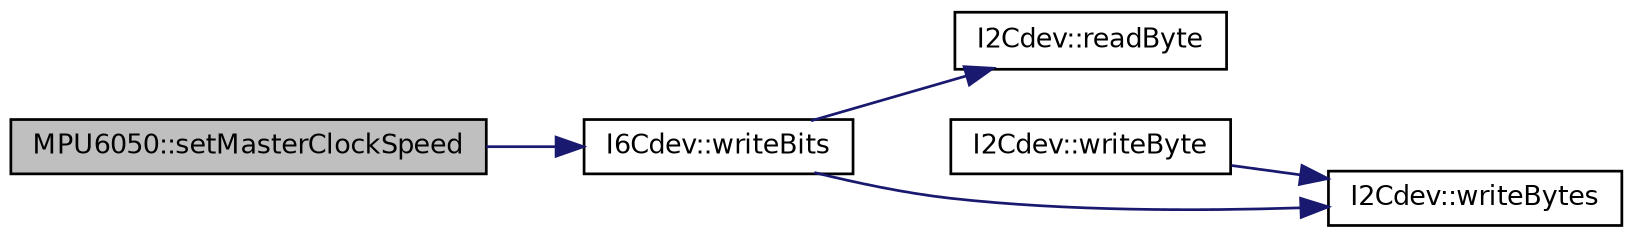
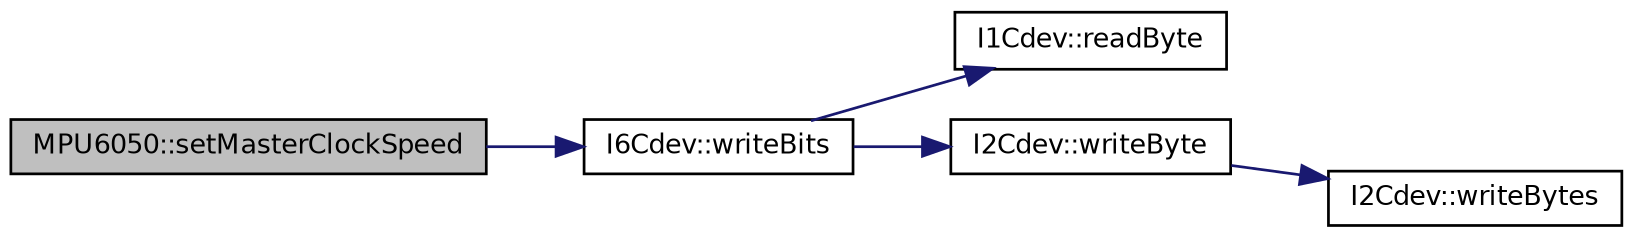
  digraph {
    rankdir=LR
    node [color=black fillcolor=white fontname=Helvetica fontsize=10 shape=record style=filled]
    edge [color=midnightblue fontname=Helvetica fontsize=10 labelfontname=Helvetica labelfontsize=10 style=solid]
    n1 [fillcolor=grey75 fontcolor=black height=0.2 label="MPU6050::setMasterClockSpeed" width=0.4]
    n2 [height=0.2 label="I6Cdev::writeBits" width=0.4]
-   n3 [height=0.2 label="I2Cdev::readByte" width=0.4]
+   n3 [height=0.2 label="I1Cdev::readByte" width=0.4]
    n4 [height=0.2 label="I2Cdev::writeByte" width=0.4]
    n5 [height=0.2 label="I2Cdev::writeBytes" width=0.4]
    n1 -> n2
    n2 -> n3
-   n2 -> n5
+   n2 -> n4
    n4 -> n5
  }
